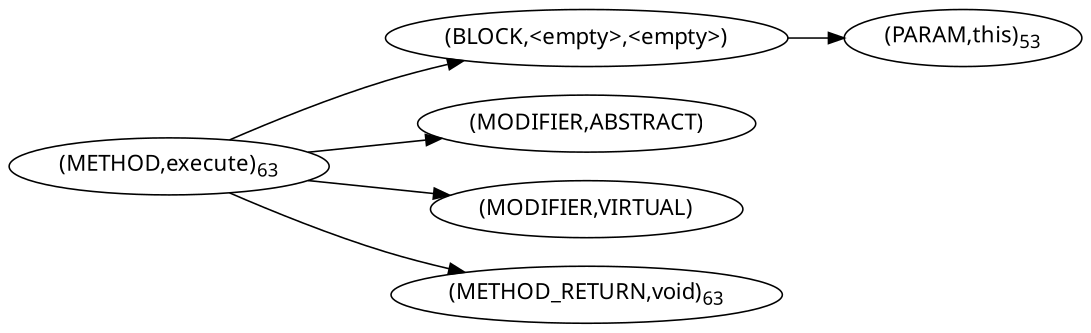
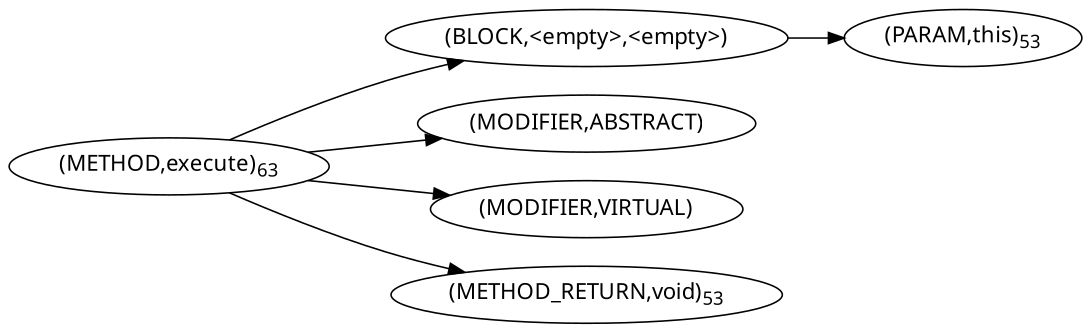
  digraph {
    fontname="Noto Sans"
    rankdir=LR
    node [fontname="Noto Sans"]
    edge [fontname="Noto Sans"]
    n1 [label=<(METHOD,execute)<SUB>63</SUB>>]
    n2 [label=<(BLOCK,&lt;empty&gt;,&lt;empty&gt;)>]
    n3 [label=<(MODIFIER,ABSTRACT)>]
    n4 [label=<(MODIFIER,VIRTUAL)>]
-   n5 [label=<(METHOD_RETURN,void)<SUB>63</SUB>>]
+   n5 [label=<(METHOD_RETURN,void)<SUB>53</SUB>>]
    n6 [label=<(PARAM,this)<SUB>53</SUB>>]
    n1 -> n2
    n1 -> n3
    n1 -> n4
    n1 -> n5
    n2 -> n6
  }
